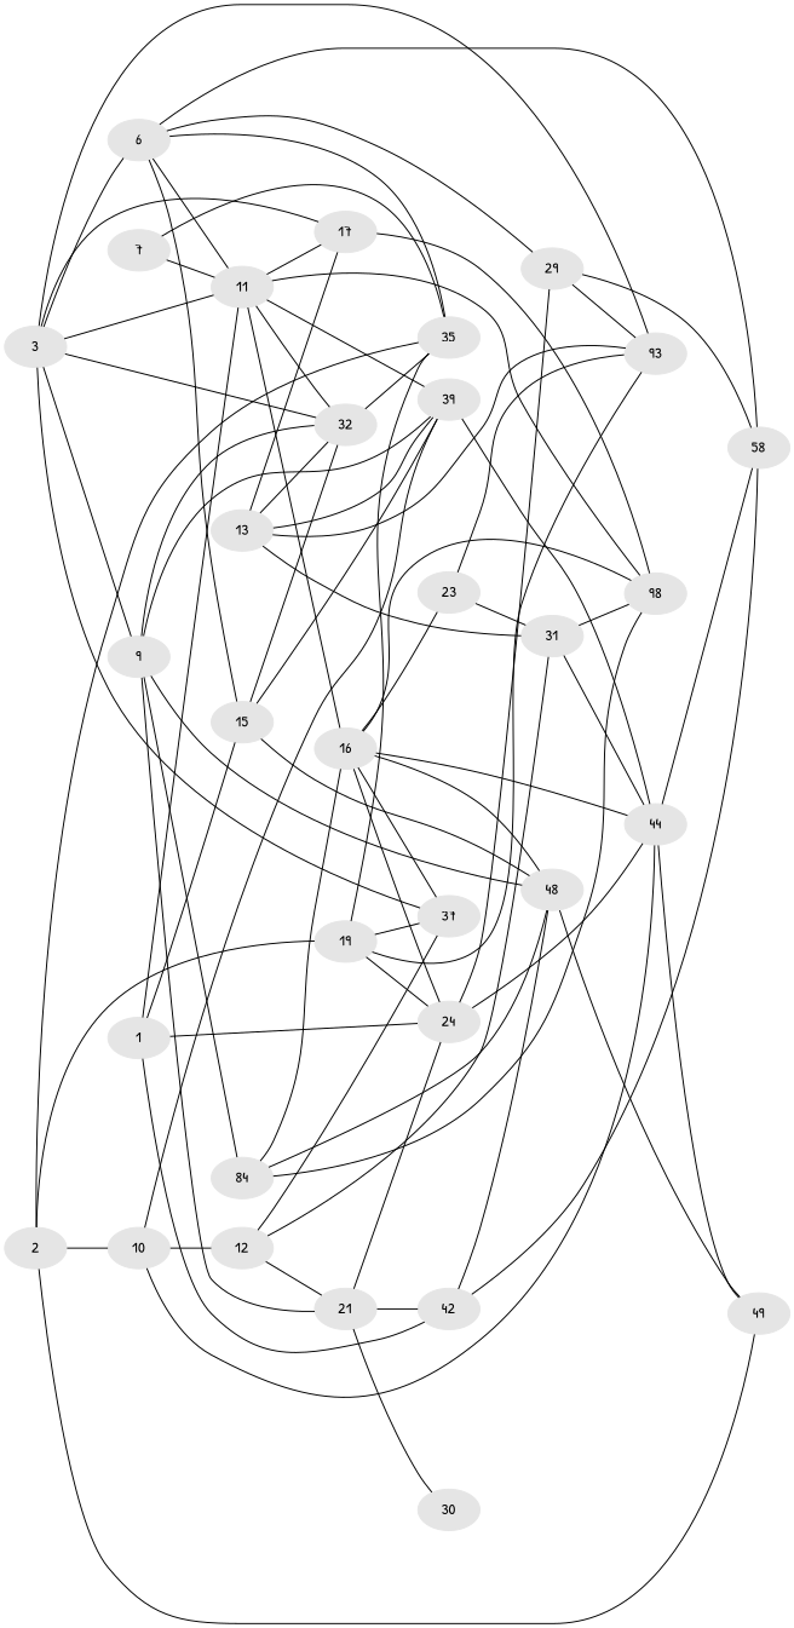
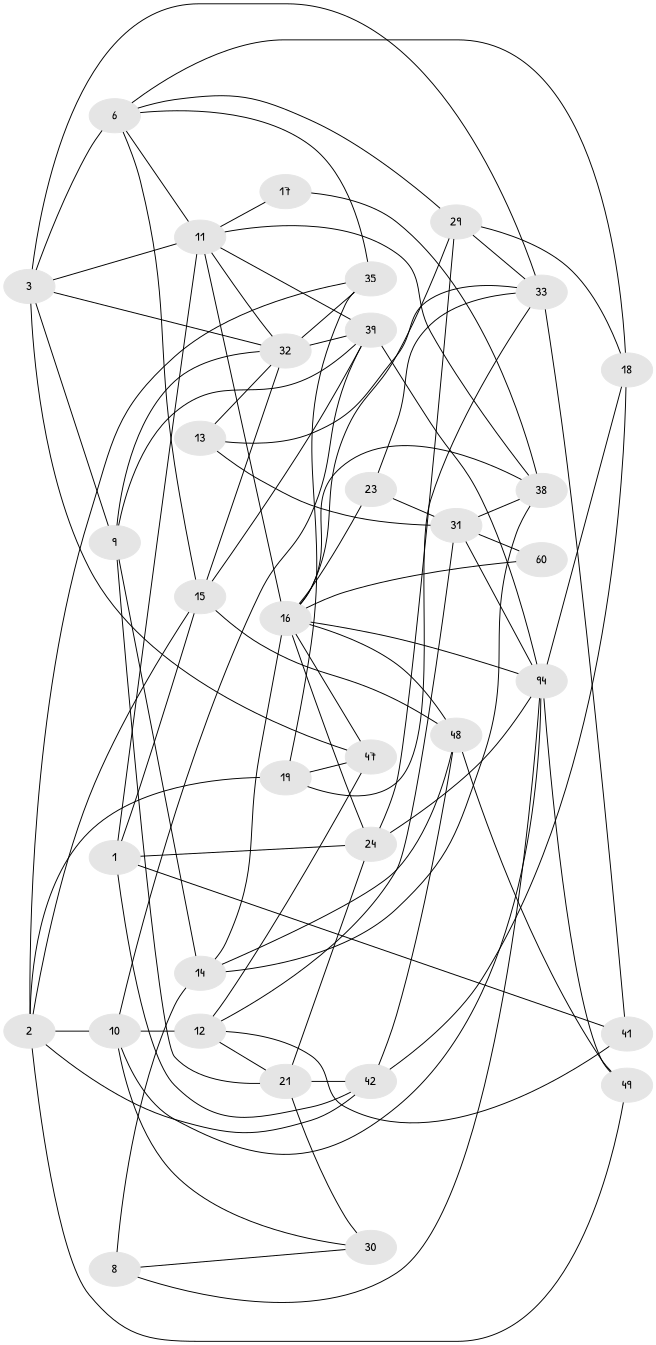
  graph {
    fontname="Patrick Hand"
    rankdir=LR
    node [color=gray90 fontname="Patrick Hand" style=filled]
    edge [fontname="Patrick Hand"]
    1 [super="+61"]
    11 [super="+27"]
    15 [super="+36"]
    24 [super="+53"]
+   41
    42
    17 [super="+18"]
    32 [super="+37"]
    39
    16 [super="+59"]
-   38 [super="+54" label=98]
+   38 [super="+54"]
    48 [super="+50"]
    29 [super="+46"]
-   44 [super="+57"]
-   58
+   44 [super="+57" label=94]
+   58 [label=18]
    2 [super="+5"]
    10 [super="+55"]
    19 [super="+45"]
    35 [super="+40"]
    49
    12 [super="+28"]
    30
-   33 [super="+56" label=93]
-   47 [super="+52" label=37]
+   33 [super="+56"]
+   47 [super="+52"]
    3 [super="+4"]
    6 [super="+34"]
    9 [super="+20"]
-   14 [super="+25" label=84]
+   14 [super="+25"]
    21 [super="+22"]
-   7
+   8 [super="+43"]
    31 [super="+62"]
    23 [super="+26"]
+   60
    13 [super="+51"]
    1 -- 11
    1 -- 15
    1 -- 24
+   1 -- 41
    1 -- 42
    11 -- 17
    11 -- 32
    11 -- 39
    11 -- 16
    11 -- 38
    15 -- 32
    15 -- 39
    15 -- 48
    24 -- 29
    24 -- 44
    42 -- 48
    42 -- 58
    17 -- 38
    32 -- 35
    39 -- 44
    16 -- 24 [weight=2]
    16 -- 38
    16 -- 48
+   16 -- 29
    16 -- 44
    16 -- 47
    16 -- 23
+   16 -- 60
    48 -- 49
    29 -- 58
    29 -- 33
    44 -- 58
    44 -- 49
+   2 -- 15
+   2 -- 42
    2 -- 10 [weight=2]
    2 -- 19
    2 -- 35
    2 -- 49
    10 -- 39
    10 -- 44
    10 -- 12
-   19 -- 24
+   10 -- 30
    19 -- 35
    19 -- 33
    19 -- 47
+   12 -- 41
    12 -- 47
    12 -- 21
    12 -- 31
+   33 -- 41
    3 -- 11
-   3 -- 17
    3 -- 32 [weight=2]
    3 -- 33
    3 -- 47
    3 -- 6
    3 -- 9
    6 -- 11
    6 -- 15
    6 -- 29
    6 -- 58
    6 -- 35
    9 -- 32
    9 -- 39
-   9 -- 48
    9 -- 14
    9 -- 21
    14 -- 16
    14 -- 38
    14 -- 48
    21 -- 24
    21 -- 42
    21 -- 30
-   7 -- 11 [weight=2]
-   7 -- 35
+   8 -- 44
+   8 -- 30
+   8 -- 14
    31 -- 38 [weight=2]
    31 -- 44
+   31 -- 60
    23 -- 33
    23 -- 31
-   13 -- 17 [weight=2]
    13 -- 32
-   13 -- 39
+   32 -- 39
    13 -- 33
    13 -- 31
  }
